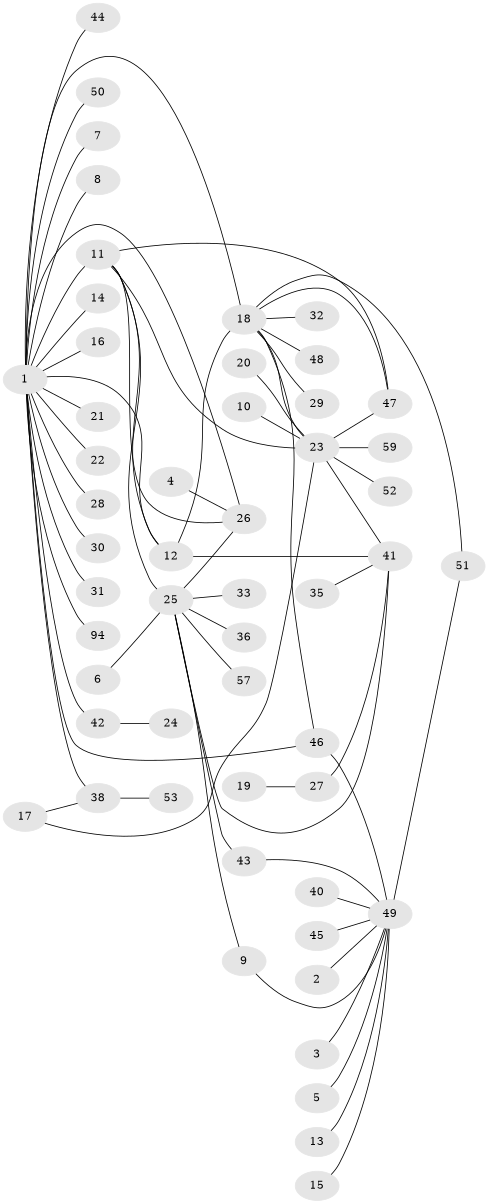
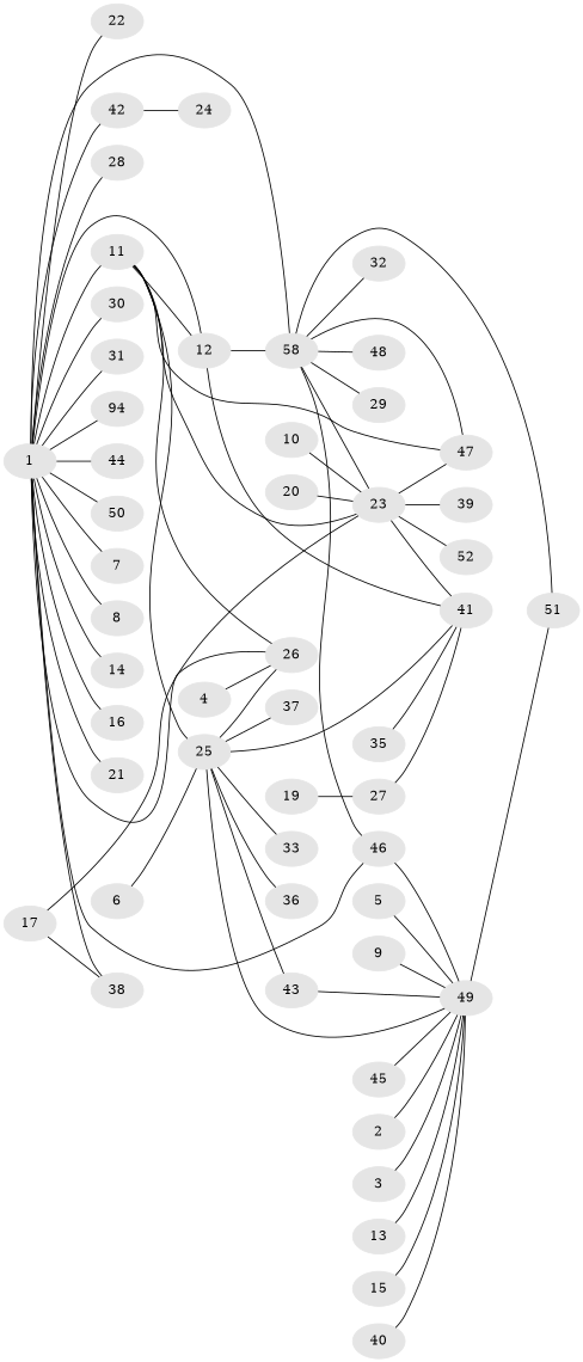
  graph {
    rankdir=LR
    node [color=gray90 style=filled]
    edge [weight=1.0]
    1
    7
    8
    11
    12
    14
    16
-   18
+   18 [label=58]
    21
    22
    26
    28
    30
    31
    n15 [label=94]
    38
    42
    44
    46
    50
    25
    23
    47
    41
    29
    32
    48
    51
    19
    27
-   53
    24
    49
    2
    3
    4
    5
    6
    33
    36
-   37 [label=57]
+   37
    43
    9
    10
-   39 [label=59]
+   39
    52
    13
    15
    17
    20
    35
    40
    45
    1 -- 7
    1 -- 8
    1 -- 11 [weight=2.0]
    1 -- 12
    1 -- 14
    1 -- 16
    1 -- 18
    1 -- 21
    1 -- 22
    1 -- 26
    1 -- 28
    1 -- 30
    1 -- 31
    1 -- n15
    1 -- 38 [weight=2.0]
    1 -- 42
    1 -- 44
    1 -- 46
    1 -- 50
    11 -- 12
    11 -- 26
    11 -- 25 [weight=3.0]
    11 -- 23 [weight=3.0]
    11 -- 47
    12 -- 18
    12 -- 41 [weight=4.0]
    18 -- 46
    18 -- 23
    18 -- 47
    18 -- 29
    18 -- 32
    18 -- 48
    18 -- 51
-   38 -- 53
    42 -- 24 [weight=4.0]
    46 -- 49 [weight=4.0]
    25 -- 26 [weight=3.0]
    25 -- 41
-   25 -- 9
+   25 -- 49
    25 -- 33
    25 -- 36
    25 -- 37
    25 -- 43
    23 -- 47 [weight=3.0]
    23 -- 41
    23 -- 39
    23 -- 52
    19 -- 27
    27 -- 41 [weight=2.0]
    49 -- 51
    2 -- 49
    3 -- 49
    4 -- 26
    5 -- 49
    6 -- 25
    43 -- 49
    9 -- 49
    10 -- 23
    13 -- 49
    15 -- 49
    17 -- 38
    17 -- 23
    20 -- 23
    35 -- 41
    40 -- 49
    45 -- 49
  }
